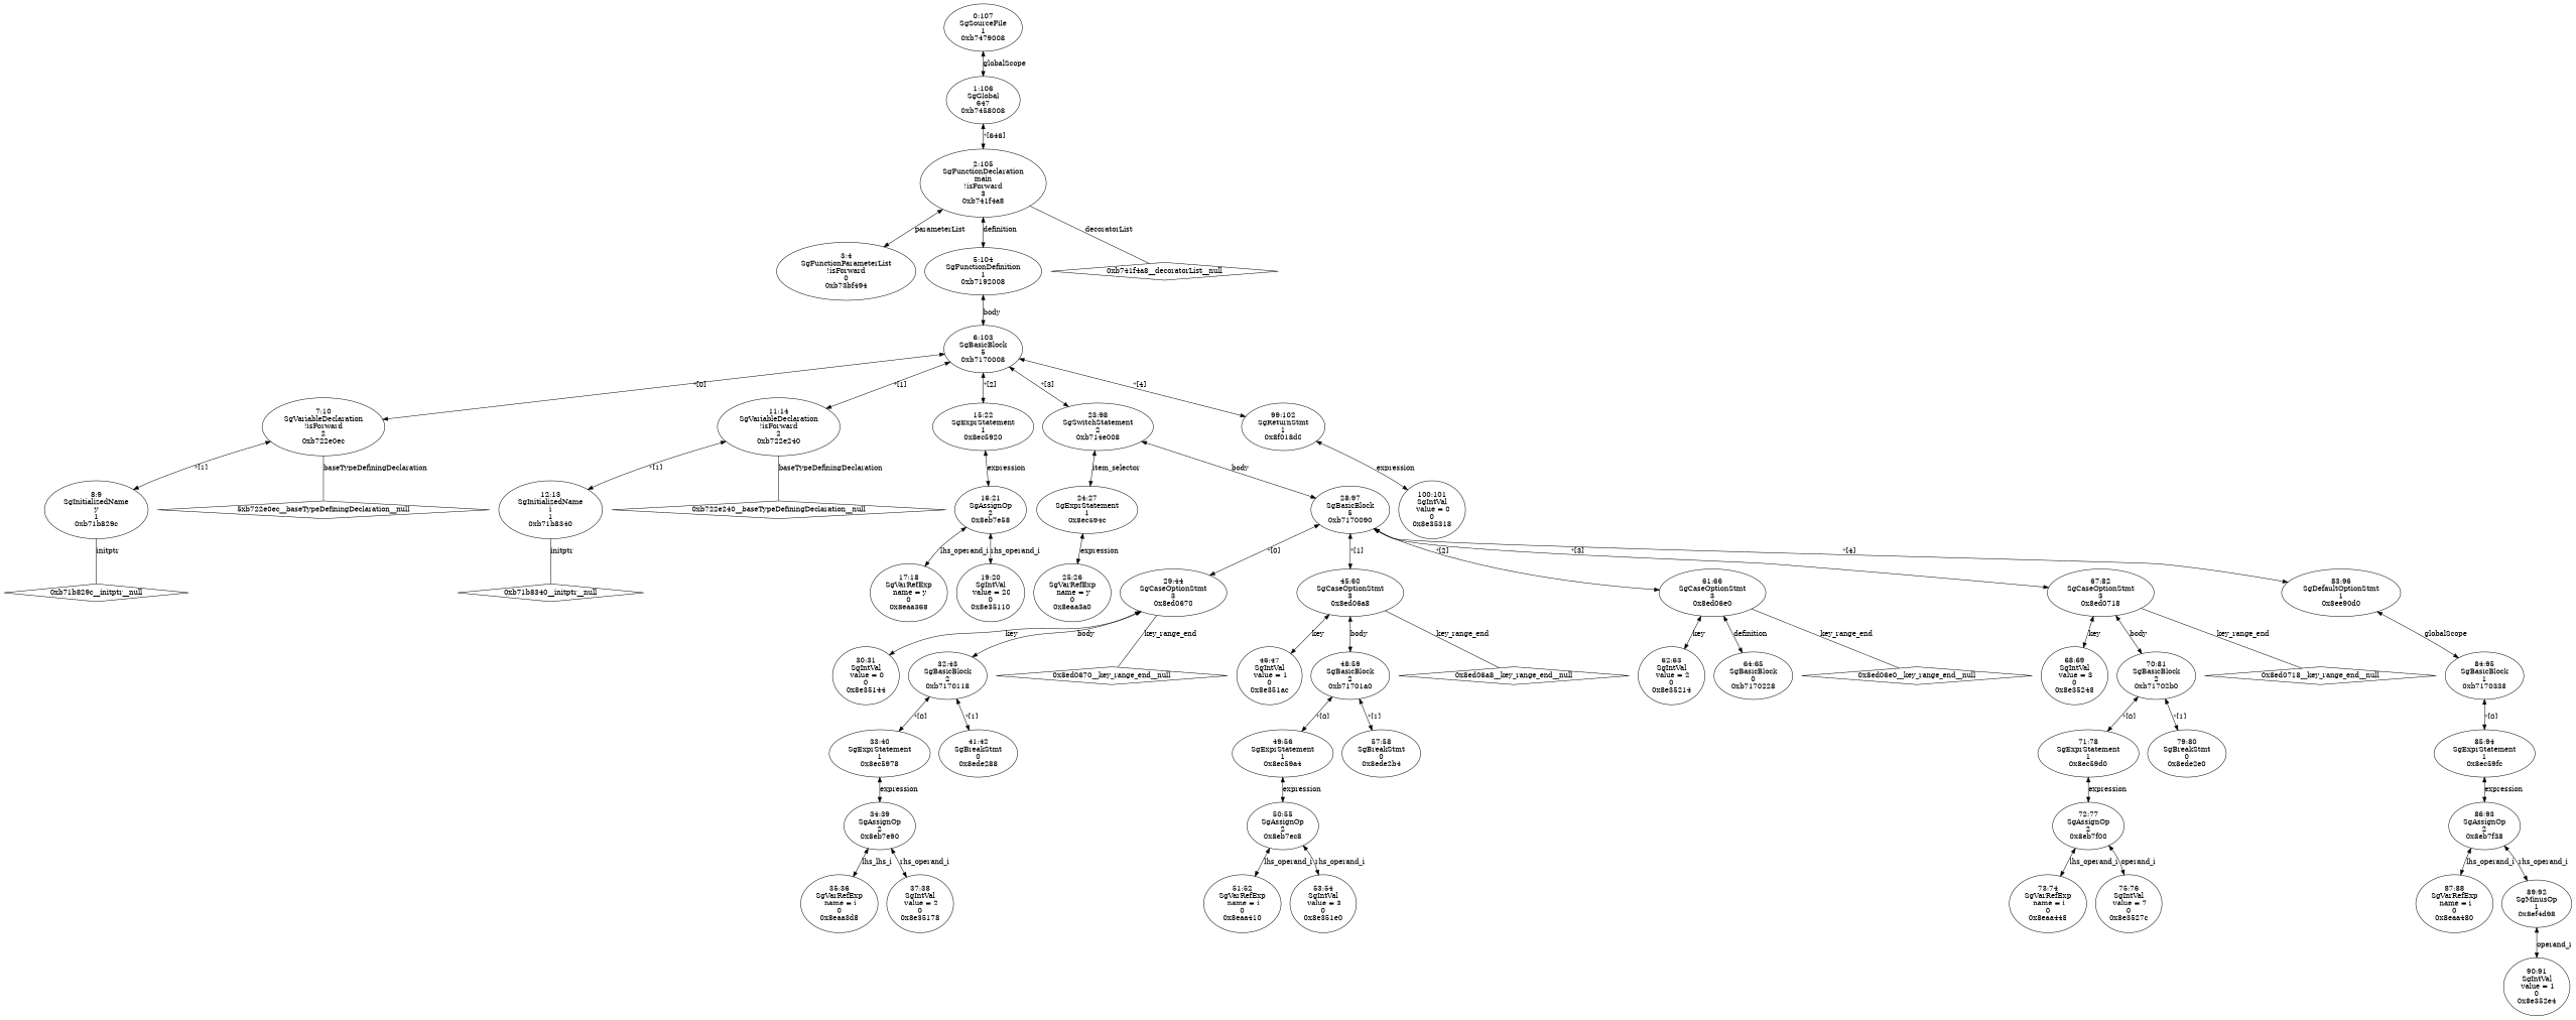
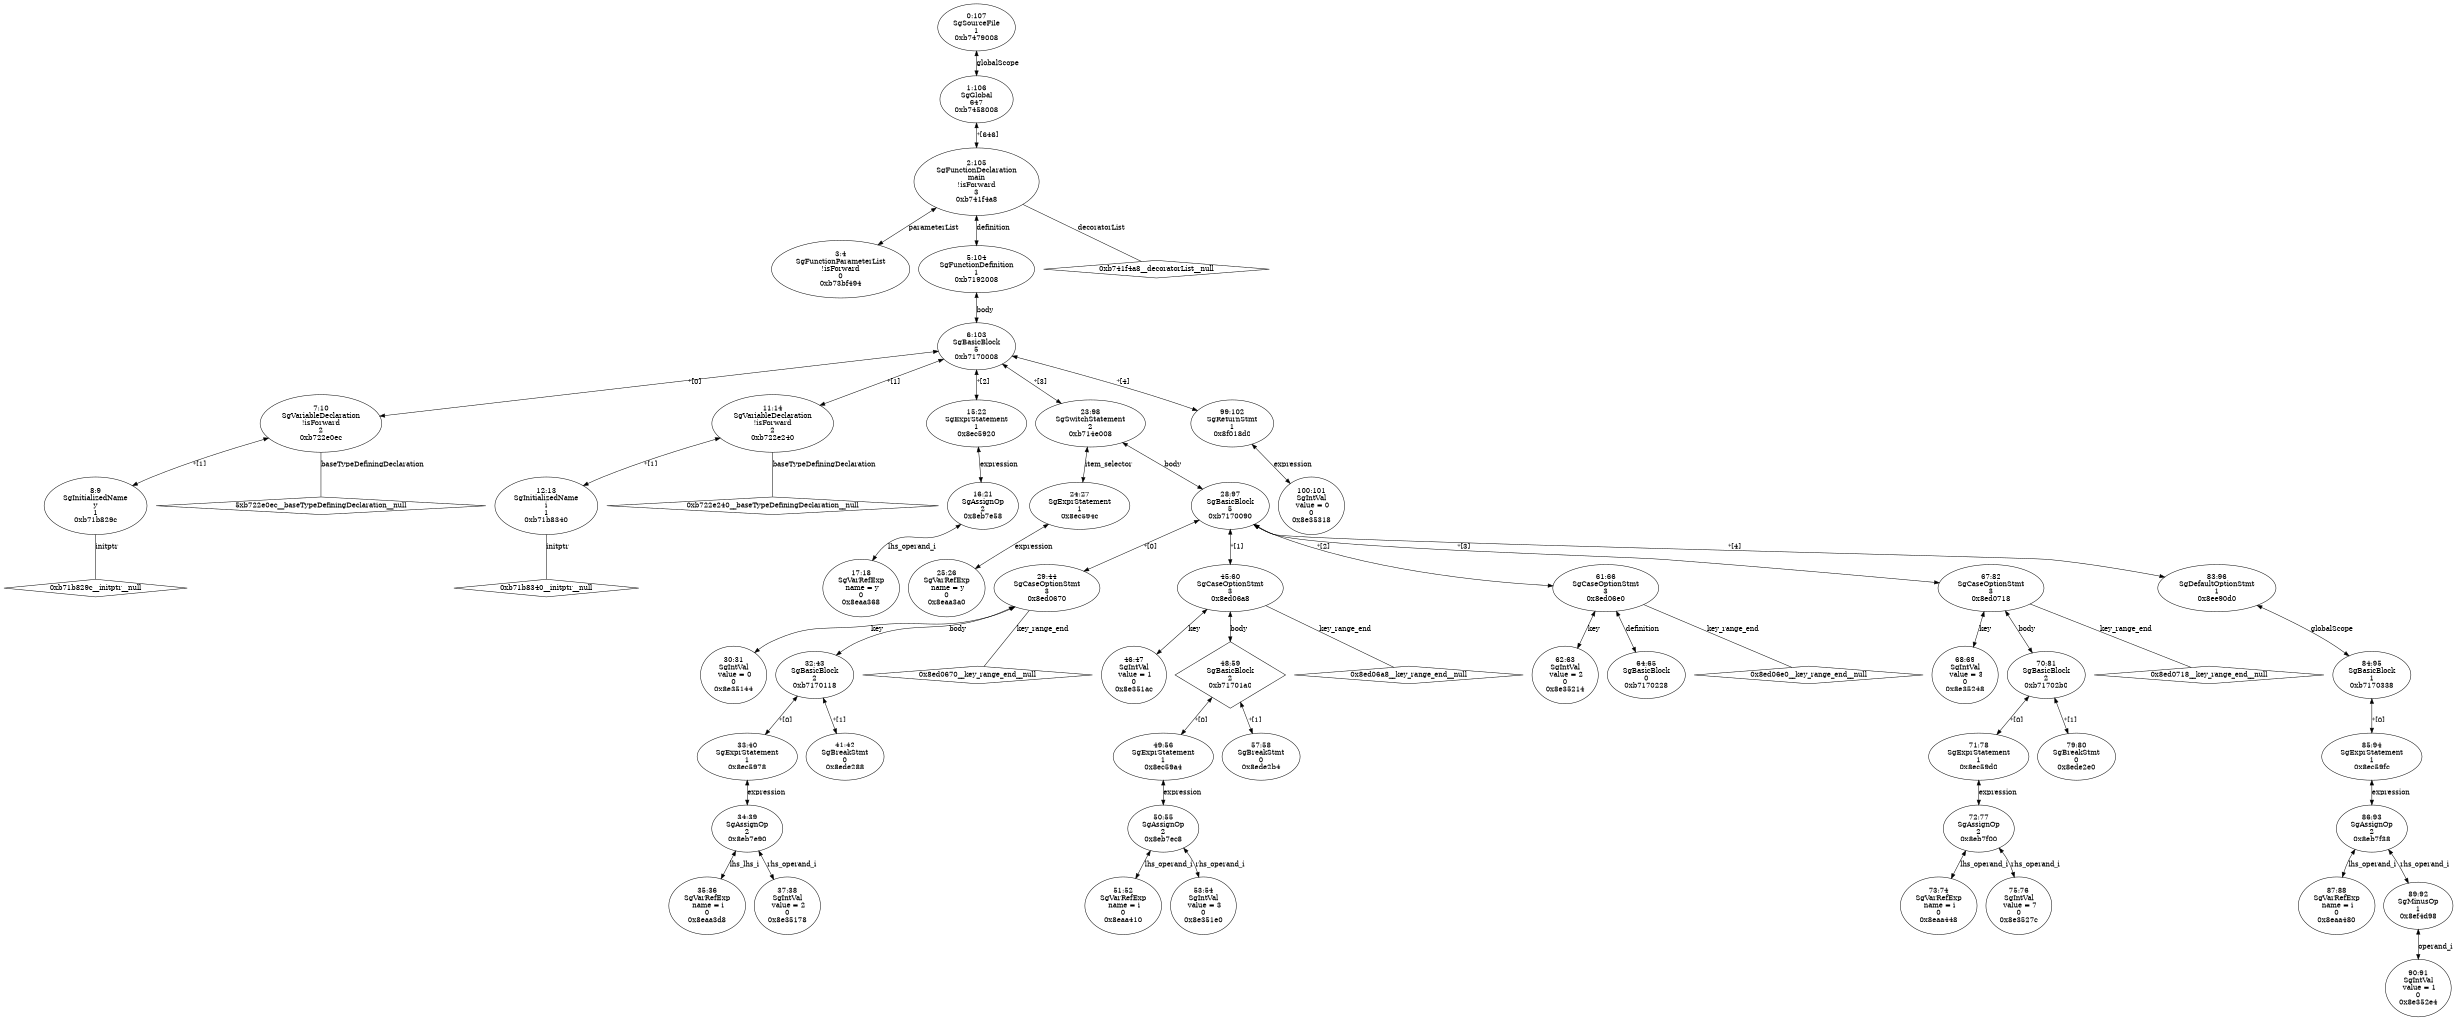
  digraph {
    edge [dir=both]
    n1 [label="3:4\nSgFunctionParameterList\n!isForward\n0\n0xb73bf494\n"]
    n2 [label="8:9\nSgInitializedName\ny\n1\n0xb71b829c\n"]
    "0xb71b829c__initptr__null" [shape=diamond]
    n4 [label="7:10\nSgVariableDeclaration\n!isForward\n2\n0xb722e0ec\n"]
    n5 [label="5xb722e0ec__baseTypeDefiningDeclaration__null" shape=diamond]
    n6 [label="12:13\nSgInitializedName\ni\n1\n0xb71b8340\n"]
    "0xb71b8340__initptr__null" [shape=diamond]
    n8 [label="11:14\nSgVariableDeclaration\n!isForward\n2\n0xb722e240\n"]
    "0xb722e240__baseTypeDefiningDeclaration__null" [shape=diamond]
    n10 [label="17:18\nSgVarRefExp\n name = y\n0\n0x8eaa368\n"]
-   n11 [label="19:20\nSgIntVal\n value = 20\n0\n0x8e35110\n"]
    n12 [label="16:21\nSgAssignOp\n2\n0x8eb7e58\n"]
    n13 [label="15:22\nSgExprStatement\n1\n0x8ec5920\n"]
    n14 [label="25:26\nSgVarRefExp\n name = y\n0\n0x8eaa3a0\n"]
    n15 [label="24:27\nSgExprStatement\n1\n0x8ec594c\n"]
    n16 [label="30:31\nSgIntVal\n value = 0\n0\n0x8e35144\n"]
    n17 [label="35:36\nSgVarRefExp\n name = i\n0\n0x8eaa3d8\n"]
    n18 [label="37:38\nSgIntVal\n value = 2\n0\n0x8e35178\n"]
    n19 [label="34:39\nSgAssignOp\n2\n0x8eb7e90\n"]
    n20 [label="33:40\nSgExprStatement\n1\n0x8ec5978\n"]
    n21 [label="41:42\nSgBreakStmt\n0\n0x8ede288\n"]
    n22 [label="32:43\nSgBasicBlock\n2\n0xb7170118\n"]
    n23 [label="29:44\nSgCaseOptionStmt\n3\n0x8ed0670\n"]
    "0x8ed0670__key_range_end__null" [shape=diamond]
    n25 [label="46:47\nSgIntVal\n value = 1\n0\n0x8e351ac\n"]
    n26 [label="51:52\nSgVarRefExp\n name = i\n0\n0x8eaa410\n"]
    n27 [label="53:54\nSgIntVal\n value = 3\n0\n0x8e351e0\n"]
    n28 [label="50:55\nSgAssignOp\n2\n0x8eb7ec8\n"]
    n29 [label="49:56\nSgExprStatement\n1\n0x8ec59a4\n"]
    n30 [label="57:58\nSgBreakStmt\n0\n0x8ede2b4\n"]
-   n31 [label="48:59\nSgBasicBlock\n2\n0xb71701a0\n"]
+   n31 [label="48:59\nSgBasicBlock\n2\n0xb71701a0\n" shape=diamond]
    n32 [label="45:60\nSgCaseOptionStmt\n3\n0x8ed06a8\n"]
    "0x8ed06a8__key_range_end__null" [shape=diamond]
    n34 [label="62:63\nSgIntVal\n value = 2\n0\n0x8e35214\n"]
    n35 [label="64:65\nSgBasicBlock\n0\n0xb7170228\n"]
    n36 [label="61:66\nSgCaseOptionStmt\n3\n0x8ed06e0\n"]
    "0x8ed06e0__key_range_end__null" [shape=diamond]
    n38 [label="68:69\nSgIntVal\n value = 3\n0\n0x8e35248\n"]
    n39 [label="73:74\nSgVarRefExp\n name = i\n0\n0x8eaa448\n"]
    n40 [label="75:76\nSgIntVal\n value = 7\n0\n0x8e3527c\n"]
    n41 [label="72:77\nSgAssignOp\n2\n0x8eb7f00\n"]
    n42 [label="71:78\nSgExprStatement\n1\n0x8ec59d0\n"]
    n43 [label="79:80\nSgBreakStmt\n0\n0x8ede2e0\n"]
    n44 [label="70:81\nSgBasicBlock\n2\n0xb71702b0\n"]
    n45 [label="67:82\nSgCaseOptionStmt\n3\n0x8ed0718\n"]
    "0x8ed0718__key_range_end__null" [shape=diamond]
    n47 [label="87:88\nSgVarRefExp\n name = i\n0\n0x8eaa480\n"]
    n48 [label="90:91\nSgIntVal\n value = 1\n0\n0x8e352e4\n"]
    n49 [label="89:92\nSgMinusOp\n1\n0x8ef4d98\n"]
    n50 [label="86:93\nSgAssignOp\n2\n0x8eb7f38\n"]
    n51 [label="85:94\nSgExprStatement\n1\n0x8ec59fc\n"]
    n52 [label="84:95\nSgBasicBlock\n1\n0xb7170338\n"]
    n53 [label="83:96\nSgDefaultOptionStmt\n1\n0x8ee90d0\n"]
    n54 [label="28:97\nSgBasicBlock\n5\n0xb7170090\n"]
    n55 [label="23:98\nSgSwitchStatement\n2\n0xb714e008\n"]
    n56 [label="100:101\nSgIntVal\n value = 0\n0\n0x8e35318\n"]
    n57 [label="99:102\nSgReturnStmt\n1\n0x8f018d0\n"]
    n58 [label="6:103\nSgBasicBlock\n5\n0xb7170008\n"]
    n59 [label="5:104\nSgFunctionDefinition\n1\n0xb7192008\n"]
    n60 [label="2:105\nSgFunctionDeclaration\nmain\n!isForward\n3\n0xb741f4a8\n"]
    "0xb741f4a8__decoratorList__null" [shape=diamond]
    n62 [label="1:106\nSgGlobal\n647\n0xb7458008\n"]
    n63 [label="0:107\nSgSourceFile\n1\n0xb7479008\n"]
    n2 -> "0xb71b829c__initptr__null" [dir=none label=initptr]
    n4 -> n2 [label="*[1]"]
    n4 -> n5 [dir=none label=baseTypeDefiningDeclaration]
    n6 -> "0xb71b8340__initptr__null" [dir=none label=initptr]
    n8 -> n6 [label="*[1]"]
    n8 -> "0xb722e240__baseTypeDefiningDeclaration__null" [dir=none label=baseTypeDefiningDeclaration]
    n12 -> n10 [label=lhs_operand_i]
-   n12 -> n11 [label=rhs_operand_i]
    n13 -> n12 [label=expression]
    n15 -> n14 [label=expression]
    n19 -> n17 [label=lhs_lhs_i]
    n19 -> n18 [label=rhs_operand_i]
    n20 -> n19 [label=expression]
    n22 -> n20 [label="*[0]"]
    n22 -> n21 [label="*[1]"]
    n23 -> n16 [label=key]
    n23 -> n22 [label=body]
    n23 -> "0x8ed0670__key_range_end__null" [dir=none label=key_range_end]
    n28 -> n26 [label=lhs_operand_i]
    n28 -> n27 [label=rhs_operand_i]
    n29 -> n28 [label=expression]
    n31 -> n29 [label="*[0]"]
    n31 -> n30 [label="*[1]"]
    n32 -> n25 [label=key]
    n32 -> n31 [label=body]
    n32 -> "0x8ed06a8__key_range_end__null" [dir=none label=key_range_end]
    n36 -> n34 [label=key]
    n36 -> n35 [label=definition]
    n36 -> "0x8ed06e0__key_range_end__null" [dir=none label=key_range_end]
    n41 -> n39 [label=lhs_operand_i]
-   n41 -> n40 [label=operand_i]
+   n41 -> n40 [label=rhs_operand_i]
    n42 -> n41 [label=expression]
    n44 -> n42 [label="*[0]"]
    n44 -> n43 [label="*[1]"]
    n45 -> n38 [label=key]
    n45 -> n44 [label=body]
    n45 -> "0x8ed0718__key_range_end__null" [dir=none label=key_range_end]
    n49 -> n48 [label=operand_i]
    n50 -> n47 [label=lhs_operand_i]
    n50 -> n49 [label=rhs_operand_i]
    n51 -> n50 [label=expression]
    n52 -> n51 [label="*[0]"]
    n53 -> n52 [label=globalScope]
    n54 -> n23 [label="*[0]"]
    n54 -> n32 [label="*[1]"]
    n54 -> n36 [label="*[2]"]
    n54 -> n45 [label="*[3]"]
    n54 -> n53 [label="*[4]"]
    n55 -> n15 [label=item_selector]
    n55 -> n54 [label=body]
    n57 -> n56 [label=expression]
    n58 -> n4 [label="*[0]"]
    n58 -> n8 [label="*[1]"]
    n58 -> n13 [label="*[2]"]
    n58 -> n55 [label="*[3]"]
    n58 -> n57 [label="*[4]"]
    n59 -> n58 [label=body]
    n60 -> n1 [label=parameterList]
    n60 -> n59 [label=definition]
    n60 -> "0xb741f4a8__decoratorList__null" [dir=none label=decoratorList]
    n62 -> n60 [label="*[646]"]
    n63 -> n62 [label=globalScope]
  }
